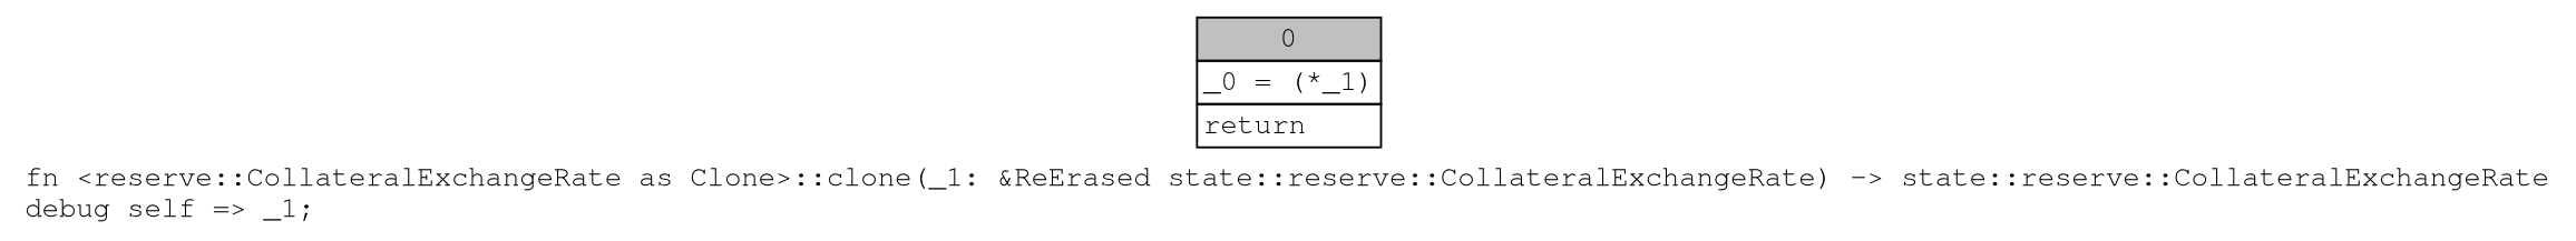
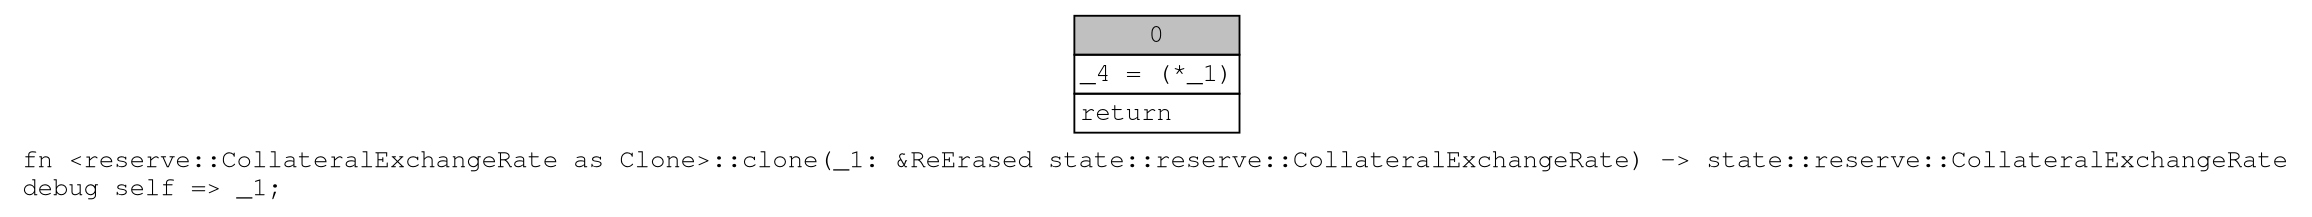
  digraph {
    fontname="Courier, monospace"
    label=<fn &lt;reserve::CollateralExchangeRate as Clone&gt;::clone(_1: &amp;ReErased state::reserve::CollateralExchangeRate) -&gt; state::reserve::CollateralExchangeRate<br align="left"/>debug self =&gt; _1;<br align="left"/>>
-   n1 [fontname="Courier, monospace" label=<<table border="0" cellborder="1" cellspacing="0"><tr><td bgcolor="gray" align="center" colspan="1">0</td></tr><tr><td align="left" balign="left">_0 = (*_1)<br/></td></tr><tr><td align="left">return</td></tr></table>> shape=none]
+   n1 [fontname="Courier, monospace" label=<<table border="0" cellborder="1" cellspacing="0"><tr><td bgcolor="gray" align="center" colspan="1">0</td></tr><tr><td align="left" balign="left">_4 = (*_1)<br/></td></tr><tr><td align="left">return</td></tr></table>> shape=none]
  }
